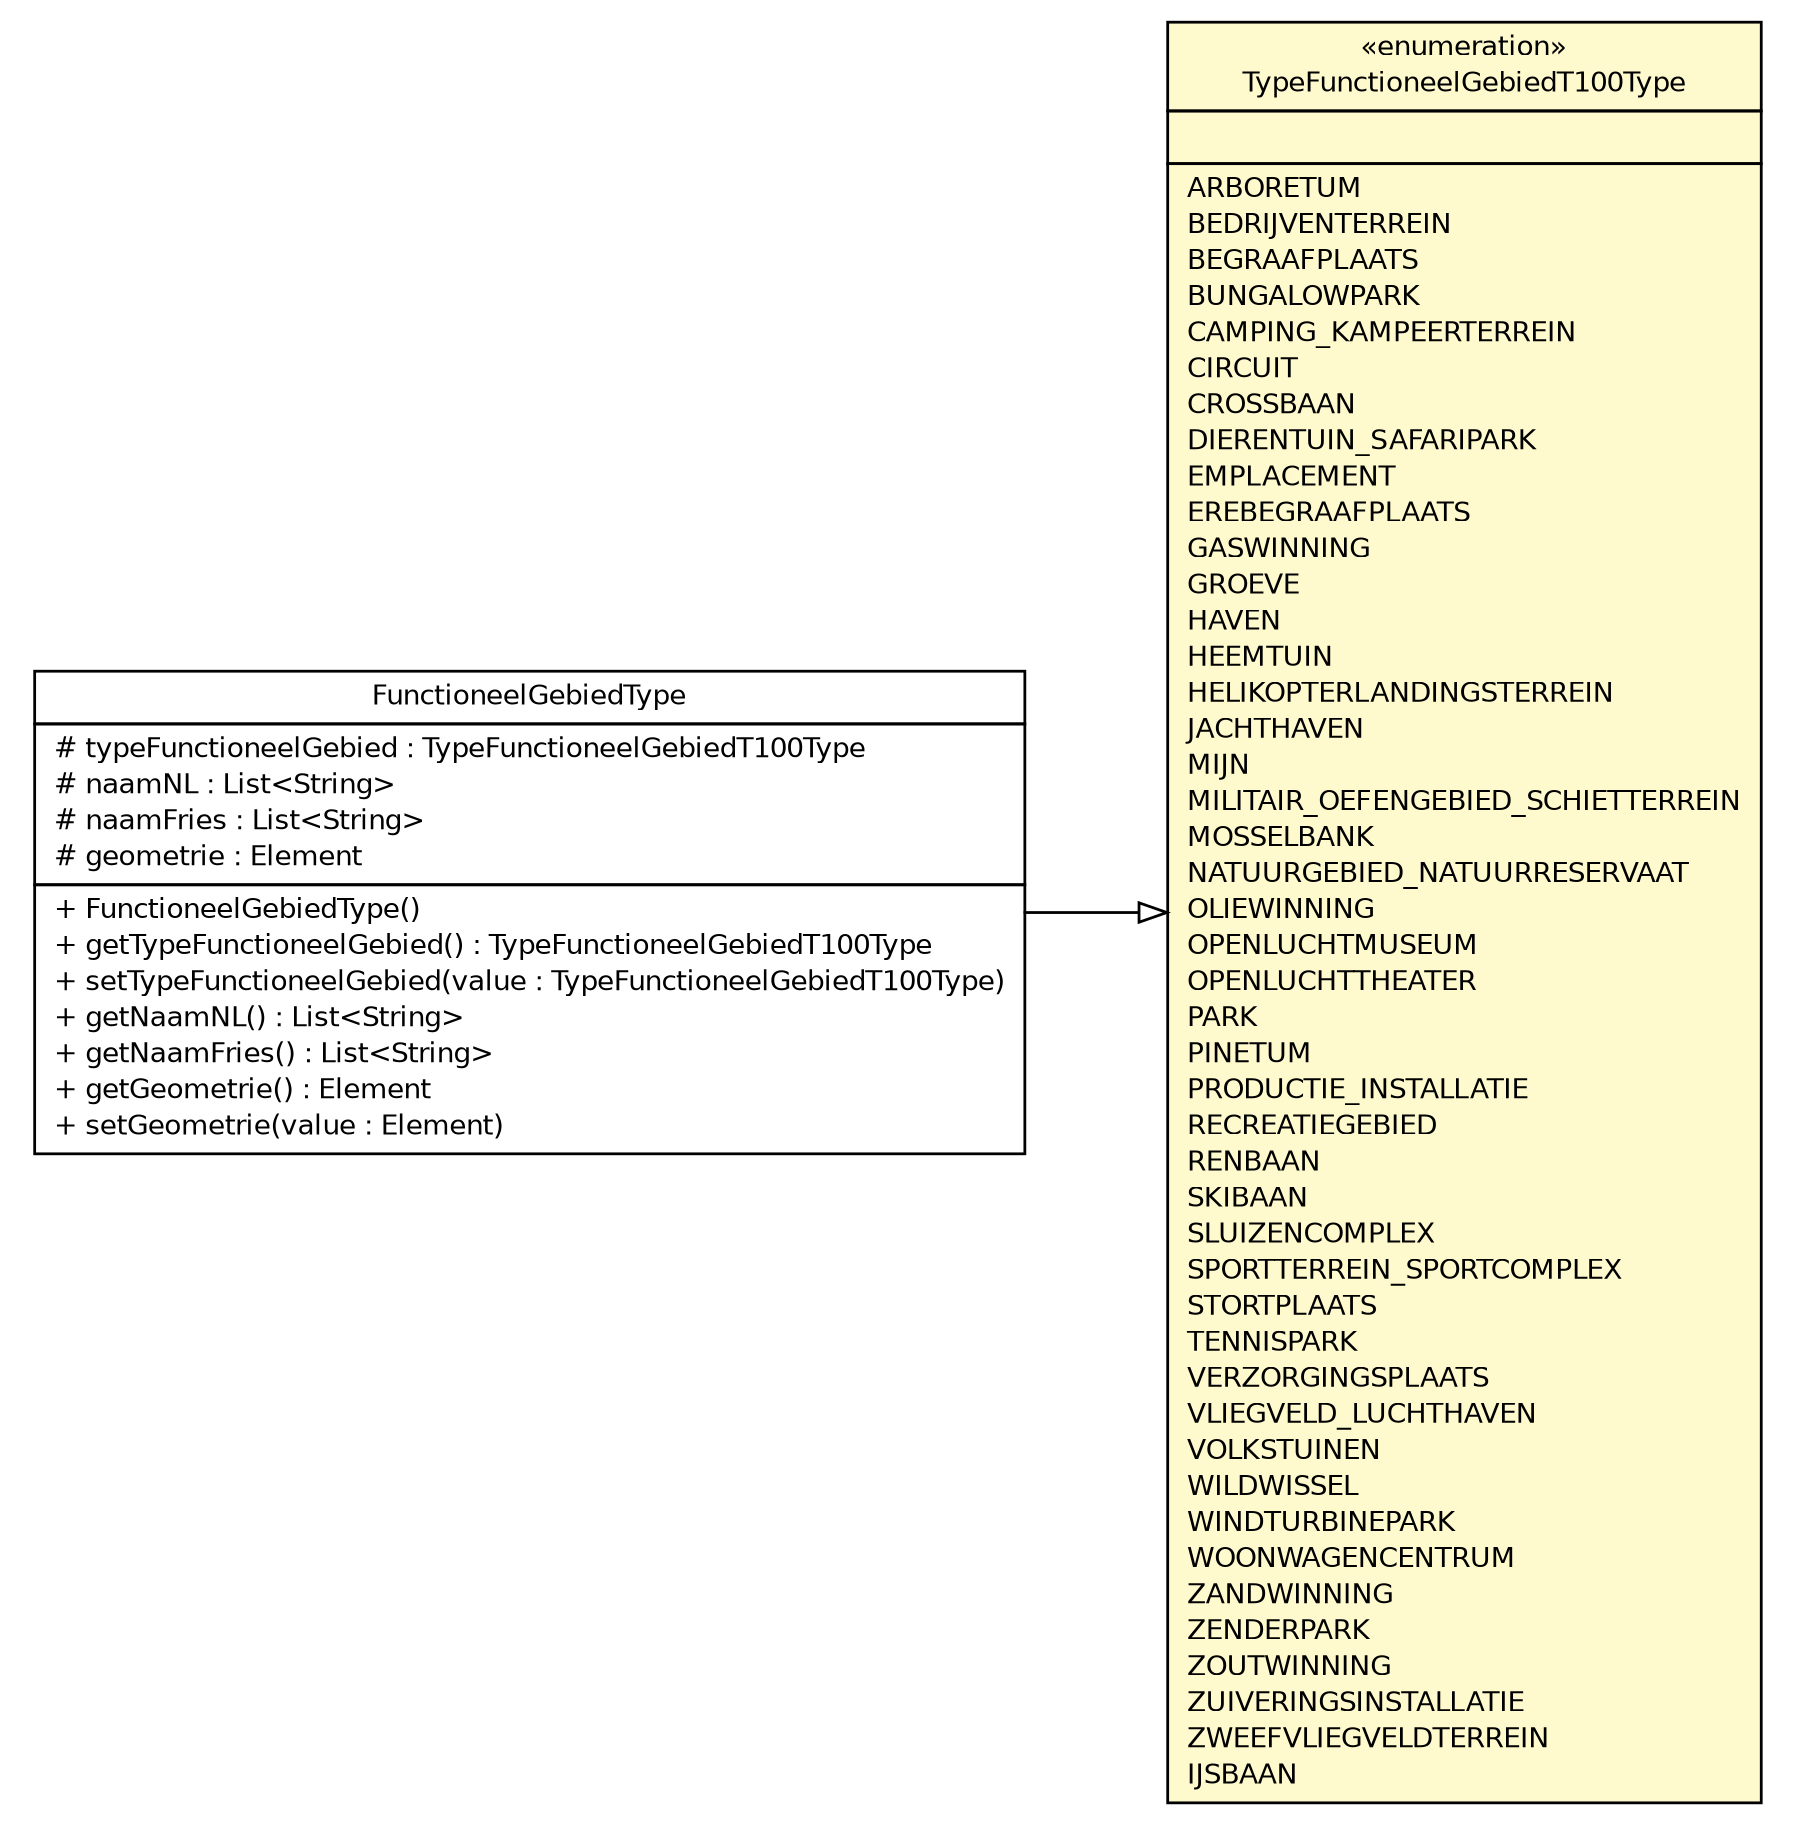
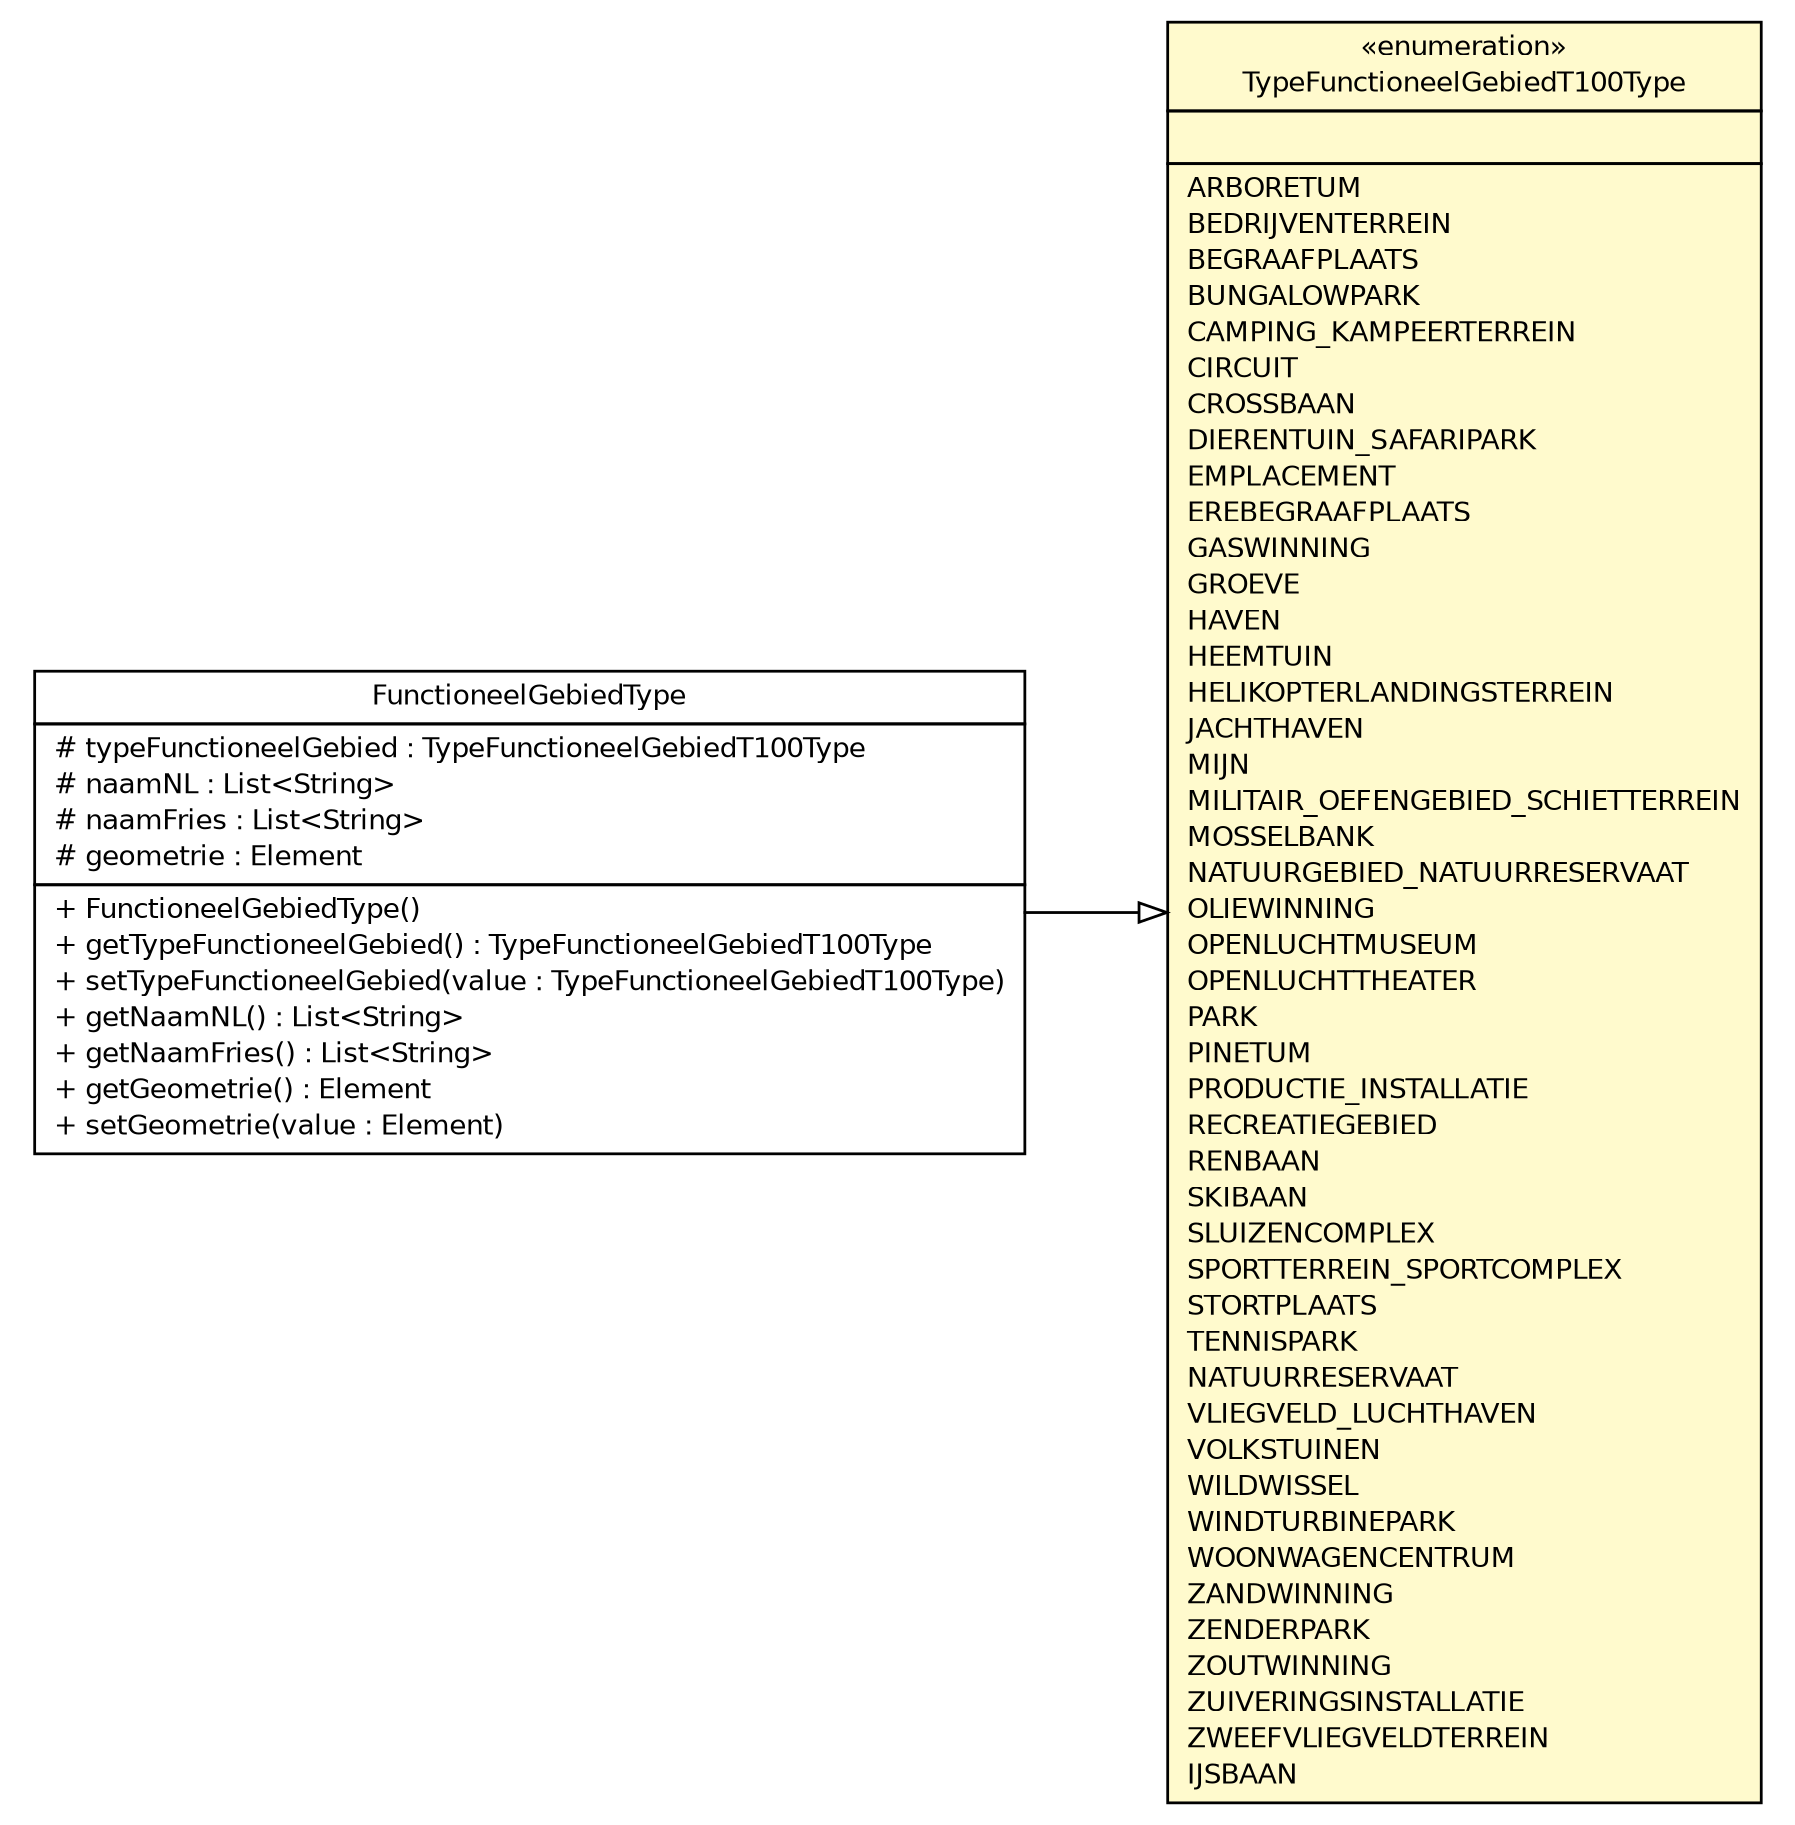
  digraph {
    nodesep=0.25
    ranksep=0.5
    rankdir=LR
    node [fontcolor=black fontname=Helvetica fontsize=10.0 shape=plaintext]
-   n1 [label=<<table title="nl.b3p.topnl.top100nl.TypeFunctioneelGebiedT100Type" border="0" cellborder="1" cellspacing="0" cellpadding="2" port="p" bgcolor="lemonChiffon" href="./TypeFunctioneelGebiedT100Type.html"> 		<tr><td><table border="0" cellspacing="0" cellpadding="1"> <tr><td align="center" balign="center"> &#171;enumeration&#187; </td></tr> <tr><td align="center" balign="center"> TypeFunctioneelGebiedT100Type </td></tr> 		</table></td></tr> 		<tr><td><table border="0" cellspacing="0" cellpadding="1"> <tr><td align="left" balign="left">  </td></tr> 		</table></td></tr> 		<tr><td><table border="0" cellspacing="0" cellpadding="1"> <tr><td align="left" balign="left"> ARBORETUM </td></tr> <tr><td align="left" balign="left"> BEDRIJVENTERREIN </td></tr> <tr><td align="left" balign="left"> BEGRAAFPLAATS </td></tr> <tr><td align="left" balign="left"> BUNGALOWPARK </td></tr> <tr><td align="left" balign="left"> CAMPING_KAMPEERTERREIN </td></tr> <tr><td align="left" balign="left"> CIRCUIT </td></tr> <tr><td align="left" balign="left"> CROSSBAAN </td></tr> <tr><td align="left" balign="left"> DIERENTUIN_SAFARIPARK </td></tr> <tr><td align="left" balign="left"> EMPLACEMENT </td></tr> <tr><td align="left" balign="left"> EREBEGRAAFPLAATS </td></tr> <tr><td align="left" balign="left"> GASWINNING </td></tr> <tr><td align="left" balign="left"> GROEVE </td></tr> <tr><td align="left" balign="left"> HAVEN </td></tr> <tr><td align="left" balign="left"> HEEMTUIN </td></tr> <tr><td align="left" balign="left"> HELIKOPTERLANDINGSTERREIN </td></tr> <tr><td align="left" balign="left"> JACHTHAVEN </td></tr> <tr><td align="left" balign="left"> MIJN </td></tr> <tr><td align="left" balign="left"> MILITAIR_OEFENGEBIED_SCHIETTERREIN </td></tr> <tr><td align="left" balign="left"> MOSSELBANK </td></tr> <tr><td align="left" balign="left"> NATUURGEBIED_NATUURRESERVAAT </td></tr> <tr><td align="left" balign="left"> OLIEWINNING </td></tr> <tr><td align="left" balign="left"> OPENLUCHTMUSEUM </td></tr> <tr><td align="left" balign="left"> OPENLUCHTTHEATER </td></tr> <tr><td align="left" balign="left"> PARK </td></tr> <tr><td align="left" balign="left"> PINETUM </td></tr> <tr><td align="left" balign="left"> PRODUCTIE_INSTALLATIE </td></tr> <tr><td align="left" balign="left"> RECREATIEGEBIED </td></tr> <tr><td align="left" balign="left"> RENBAAN </td></tr> <tr><td align="left" balign="left"> SKIBAAN </td></tr> <tr><td align="left" balign="left"> SLUIZENCOMPLEX </td></tr> <tr><td align="left" balign="left"> SPORTTERREIN_SPORTCOMPLEX </td></tr> <tr><td align="left" balign="left"> STORTPLAATS </td></tr> <tr><td align="left" balign="left"> TENNISPARK </td></tr> <tr><td align="left" balign="left"> VERZORGINGSPLAATS </td></tr> <tr><td align="left" balign="left"> VLIEGVELD_LUCHTHAVEN </td></tr> <tr><td align="left" balign="left"> VOLKSTUINEN </td></tr> <tr><td align="left" balign="left"> WILDWISSEL </td></tr> <tr><td align="left" balign="left"> WINDTURBINEPARK </td></tr> <tr><td align="left" balign="left"> WOONWAGENCENTRUM </td></tr> <tr><td align="left" balign="left"> ZANDWINNING </td></tr> <tr><td align="left" balign="left"> ZENDERPARK </td></tr> <tr><td align="left" balign="left"> ZOUTWINNING </td></tr> <tr><td align="left" balign="left"> ZUIVERINGSINSTALLATIE </td></tr> <tr><td align="left" balign="left"> ZWEEFVLIEGVELDTERREIN </td></tr> <tr><td align="left" balign="left"> IJSBAAN </td></tr> 		</table></td></tr> 		</table>>]
+   n1 [label=<<table title="nl.b3p.topnl.top100nl.TypeFunctioneelGebiedT100Type" border="0" cellborder="1" cellspacing="0" cellpadding="2" port="p" bgcolor="lemonChiffon" href="./TypeFunctioneelGebiedT100Type.html"> 		<tr><td><table border="0" cellspacing="0" cellpadding="1"> <tr><td align="center" balign="center"> &#171;enumeration&#187; </td></tr> <tr><td align="center" balign="center"> TypeFunctioneelGebiedT100Type </td></tr> 		</table></td></tr> 		<tr><td><table border="0" cellspacing="0" cellpadding="1"> <tr><td align="left" balign="left">  </td></tr> 		</table></td></tr> 		<tr><td><table border="0" cellspacing="0" cellpadding="1"> <tr><td align="left" balign="left"> ARBORETUM </td></tr> <tr><td align="left" balign="left"> BEDRIJVENTERREIN </td></tr> <tr><td align="left" balign="left"> BEGRAAFPLAATS </td></tr> <tr><td align="left" balign="left"> BUNGALOWPARK </td></tr> <tr><td align="left" balign="left"> CAMPING_KAMPEERTERREIN </td></tr> <tr><td align="left" balign="left"> CIRCUIT </td></tr> <tr><td align="left" balign="left"> CROSSBAAN </td></tr> <tr><td align="left" balign="left"> DIERENTUIN_SAFARIPARK </td></tr> <tr><td align="left" balign="left"> EMPLACEMENT </td></tr> <tr><td align="left" balign="left"> EREBEGRAAFPLAATS </td></tr> <tr><td align="left" balign="left"> GASWINNING </td></tr> <tr><td align="left" balign="left"> GROEVE </td></tr> <tr><td align="left" balign="left"> HAVEN </td></tr> <tr><td align="left" balign="left"> HEEMTUIN </td></tr> <tr><td align="left" balign="left"> HELIKOPTERLANDINGSTERREIN </td></tr> <tr><td align="left" balign="left"> JACHTHAVEN </td></tr> <tr><td align="left" balign="left"> MIJN </td></tr> <tr><td align="left" balign="left"> MILITAIR_OEFENGEBIED_SCHIETTERREIN </td></tr> <tr><td align="left" balign="left"> MOSSELBANK </td></tr> <tr><td align="left" balign="left"> NATUURGEBIED_NATUURRESERVAAT </td></tr> <tr><td align="left" balign="left"> OLIEWINNING </td></tr> <tr><td align="left" balign="left"> OPENLUCHTMUSEUM </td></tr> <tr><td align="left" balign="left"> OPENLUCHTTHEATER </td></tr> <tr><td align="left" balign="left"> PARK </td></tr> <tr><td align="left" balign="left"> PINETUM </td></tr> <tr><td align="left" balign="left"> PRODUCTIE_INSTALLATIE </td></tr> <tr><td align="left" balign="left"> RECREATIEGEBIED </td></tr> <tr><td align="left" balign="left"> RENBAAN </td></tr> <tr><td align="left" balign="left"> SKIBAAN </td></tr> <tr><td align="left" balign="left"> SLUIZENCOMPLEX </td></tr> <tr><td align="left" balign="left"> SPORTTERREIN_SPORTCOMPLEX </td></tr> <tr><td align="left" balign="left"> STORTPLAATS </td></tr> <tr><td align="left" balign="left"> TENNISPARK </td></tr> <tr><td align="left" balign="left"> NATUURRESERVAAT </td></tr> <tr><td align="left" balign="left"> VLIEGVELD_LUCHTHAVEN </td></tr> <tr><td align="left" balign="left"> VOLKSTUINEN </td></tr> <tr><td align="left" balign="left"> WILDWISSEL </td></tr> <tr><td align="left" balign="left"> WINDTURBINEPARK </td></tr> <tr><td align="left" balign="left"> WOONWAGENCENTRUM </td></tr> <tr><td align="left" balign="left"> ZANDWINNING </td></tr> <tr><td align="left" balign="left"> ZENDERPARK </td></tr> <tr><td align="left" balign="left"> ZOUTWINNING </td></tr> <tr><td align="left" balign="left"> ZUIVERINGSINSTALLATIE </td></tr> <tr><td align="left" balign="left"> ZWEEFVLIEGVELDTERREIN </td></tr> <tr><td align="left" balign="left"> IJSBAAN </td></tr> 		</table></td></tr> 		</table>>]
    n2 [label=<<table title="nl.b3p.topnl.top100nl.FunctioneelGebiedType" border="0" cellborder="1" cellspacing="0" cellpadding="2" port="p" href="./FunctioneelGebiedType.html"> 		<tr><td><table border="0" cellspacing="0" cellpadding="1"> <tr><td align="center" balign="center"> FunctioneelGebiedType </td></tr> 		</table></td></tr> 		<tr><td><table border="0" cellspacing="0" cellpadding="1"> <tr><td align="left" balign="left"> # typeFunctioneelGebied : TypeFunctioneelGebiedT100Type </td></tr> <tr><td align="left" balign="left"> # naamNL : List&lt;String&gt; </td></tr> <tr><td align="left" balign="left"> # naamFries : List&lt;String&gt; </td></tr> <tr><td align="left" balign="left"> # geometrie : Element </td></tr> 		</table></td></tr> 		<tr><td><table border="0" cellspacing="0" cellpadding="1"> <tr><td align="left" balign="left"> + FunctioneelGebiedType() </td></tr> <tr><td align="left" balign="left"> + getTypeFunctioneelGebied() : TypeFunctioneelGebiedT100Type </td></tr> <tr><td align="left" balign="left"> + setTypeFunctioneelGebied(value : TypeFunctioneelGebiedT100Type) </td></tr> <tr><td align="left" balign="left"> + getNaamNL() : List&lt;String&gt; </td></tr> <tr><td align="left" balign="left"> + getNaamFries() : List&lt;String&gt; </td></tr> <tr><td align="left" balign="left"> + getGeometrie() : Element </td></tr> <tr><td align="left" balign="left"> + setGeometrie(value : Element) </td></tr> 		</table></td></tr> 		</table>>]
    n2 -> n1 [arrowhead=onormal color=black fontcolor=black fontname=Helvetica fontsize=10.0 headport=p labelfontname=Helvetica labelfontsize=10 tailport=p]
  }
